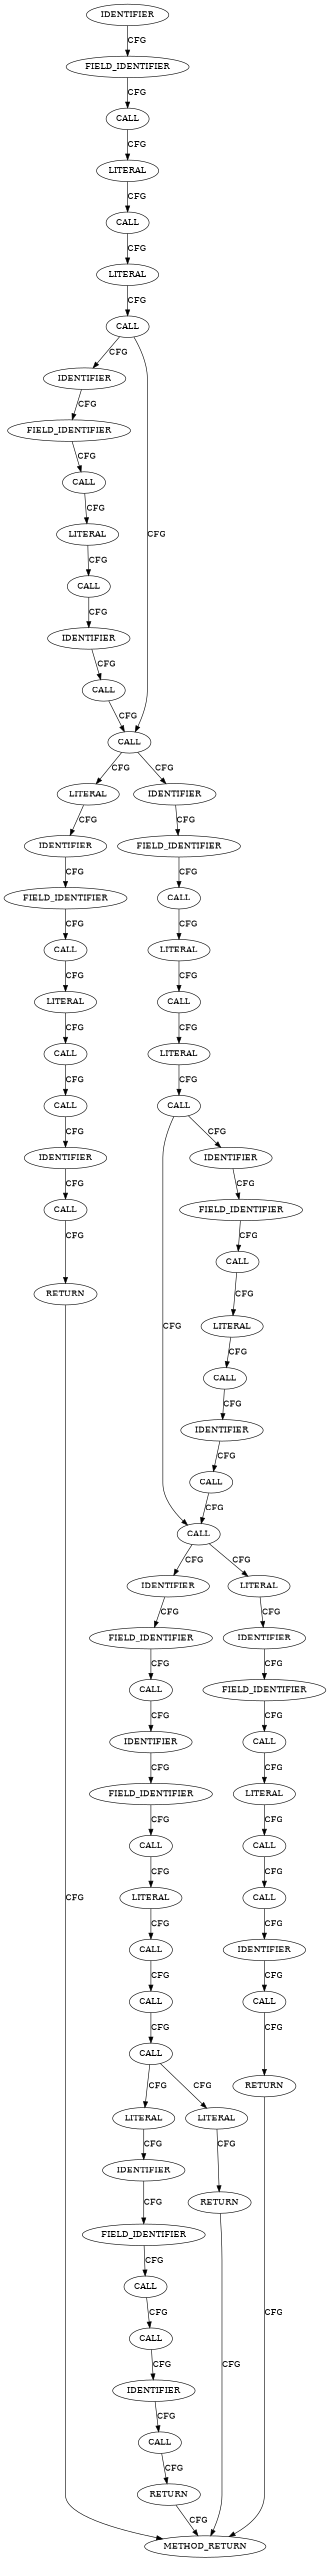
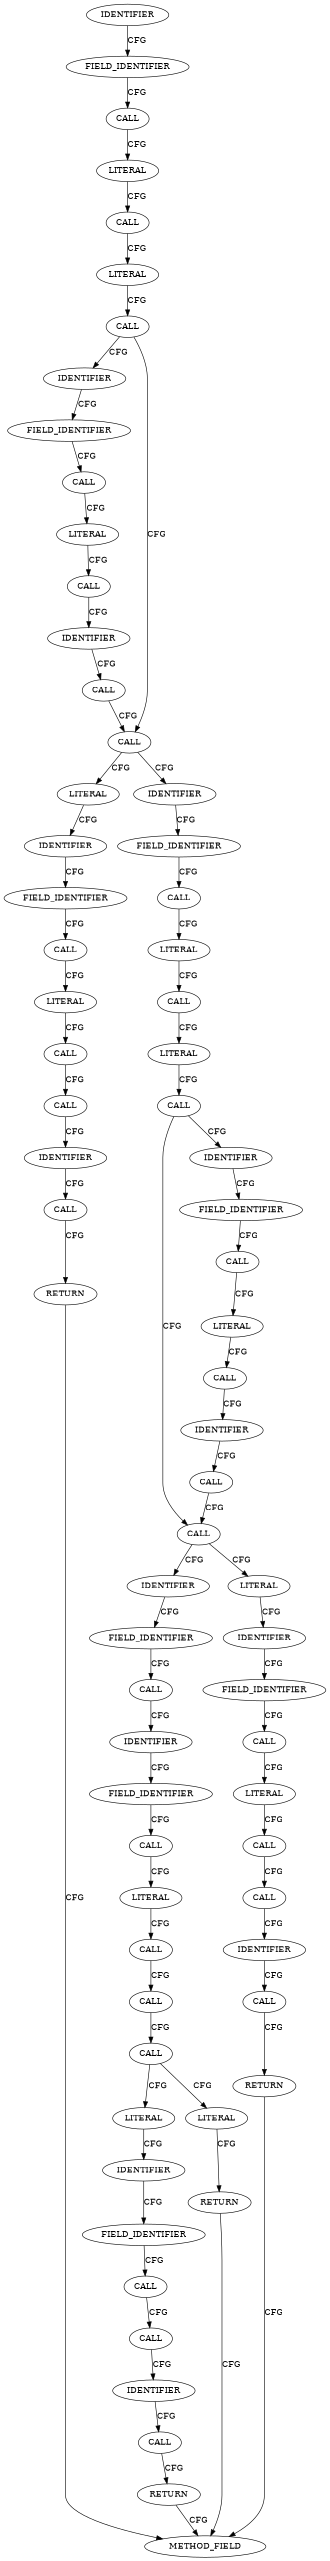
  strict digraph {
    node [ARGUMENT_INDEX=1 CODE=desc COLUMN_NUMBER=6 LINE_NUMBER=554 ORDER=1 filename="messenger_v2.c" TYPE_FULL_NAME="<empty>"]
    n1 [ARGUMENT_INDEX=2 CANONICAL_NAME=fd_lens CODE=fd_lens COLUMN_NUMBER=42 LINE_NUMBER=546 ORDER=2 label=FIELD_IDENTIFIER TYPE_FULL_NAME=""]
    n2 [CODE="desc->fd_lens" COLUMN_NUMBER=42 DISPATCH_TYPE=STATIC_DISPATCH LINE_NUMBER=546 METHOD_FULL_NAME="<operator>.indirectFieldAccess" NAME="<operator>.indirectFieldAccess" label=CALL]
    n3 [ARGUMENT_INDEX=2 CODE=3 COLUMN_NUMBER=56 LINE_NUMBER=546 ORDER=2 TYPE_FULL_NAME=int label=LITERAL]
    n4 [ARGUMENT_INDEX=2 CODE="desc->fd_lens[3]" COLUMN_NUMBER=42 DISPATCH_TYPE=STATIC_DISPATCH LINE_NUMBER=546 METHOD_FULL_NAME="<operator>.indirectIndexAccess" NAME="<operator>.indirectIndexAccess" ORDER=2 label=CALL]
    n5 [ARGUMENT_INDEX=-1 CODE="pr_err(\"bad data segment length %d\\n\", desc->fd_lens[3])" COLUMN_NUMBER=3 DISPATCH_TYPE=STATIC_DISPATCH LINE_NUMBER=546 METHOD_FULL_NAME=pr_err NAME=pr_err label=CALL]
    n6 [CODE=EINVAL COLUMN_NUMBER=11 LINE_NUMBER=547 NAME=EINVAL TYPE_FULL_NAME=ANY label=IDENTIFIER]
    n7 [ARGUMENT_INDEX=2 CODE="desc->fd_seg_cnt - 1" COLUMN_NUMBER=21 DISPATCH_TYPE=STATIC_DISPATCH METHOD_FULL_NAME="<operator>.subtraction" NAME="<operator>.subtraction" ORDER=2 label=CALL]
    n8 [CODE="desc->fd_lens[desc->fd_seg_cnt - 1]" COLUMN_NUMBER=7 DISPATCH_TYPE=STATIC_DISPATCH METHOD_FULL_NAME="<operator>.indirectIndexAccess" NAME="<operator>.indirectIndexAccess" label=CALL]
    n9 [ARGUMENT_INDEX=-1 CODE="!desc->fd_lens[desc->fd_seg_cnt - 1]" DISPATCH_TYPE=STATIC_DISPATCH METHOD_FULL_NAME="<operator>.logicalNot" NAME="<operator>.logicalNot" label=CALL]
    n10 [CODE="\"last segment empty, segment count %d\\n\"" COLUMN_NUMBER=10 LINE_NUMBER=555 TYPE_FULL_NAME=char label=LITERAL]
    n11 [ARGUMENT_INDEX=-1 CODE=0 COLUMN_NUMBER=9 LINE_NUMBER=560 TYPE_FULL_NAME=int label=LITERAL]
    n12 [ARGUMENT_INDEX=-1 CODE="-EINVAL" COLUMN_NUMBER=10 DISPATCH_TYPE=STATIC_DISPATCH LINE_NUMBER=547 METHOD_FULL_NAME="<operator>.minus" NAME="<operator>.minus" label=CALL]
    n13 [ARGUMENT_INDEX=-1 CODE="return -EINVAL;" COLUMN_NUMBER=3 LINE_NUMBER=547 ORDER=2 label=RETURN TYPE_FULL_NAME=""]
-   n14 [CODE=RET COLUMN_NUMBER=1 EVALUATION_STRATEGY=BY_VALUE LINE_NUMBER=501 ORDER=4 TYPE_FULL_NAME=int label=METHOD_RETURN ARGUMENT_INDEX=""]
+   n14 [CODE=RET COLUMN_NUMBER=1 EVALUATION_STRATEGY=BY_VALUE LINE_NUMBER=501 ORDER=4 TYPE_FULL_NAME=int label=METHOD_FIELD ARGUMENT_INDEX=""]
    n15 [CODE="\"bad middle segment length %d\\n\"" COLUMN_NUMBER=10 LINE_NUMBER=541 TYPE_FULL_NAME=char label=LITERAL]
    n16 [COLUMN_NUMBER=44 LINE_NUMBER=541 NAME=desc TYPE_FULL_NAME="ceph_frame_desc*" label=IDENTIFIER]
    n17 [ARGUMENT_INDEX=2 CANONICAL_NAME=fd_lens CODE=fd_lens COLUMN_NUMBER=44 LINE_NUMBER=541 ORDER=2 label=FIELD_IDENTIFIER TYPE_FULL_NAME=""]
    n18 [CODE="desc->fd_lens" COLUMN_NUMBER=44 DISPATCH_TYPE=STATIC_DISPATCH LINE_NUMBER=541 METHOD_FULL_NAME="<operator>.indirectFieldAccess" NAME="<operator>.indirectFieldAccess" label=CALL]
    n19 [COLUMN_NUMBER=10 LINE_NUMBER=556 NAME=desc TYPE_FULL_NAME="ceph_frame_desc*" label=IDENTIFIER]
    n20 [ARGUMENT_INDEX=-1 CODE="return 0;" COLUMN_NUMBER=2 LINE_NUMBER=560 ORDER=19 label=RETURN TYPE_FULL_NAME=""]
    n21 [ARGUMENT_INDEX=-1 CODE="return -EINVAL;" COLUMN_NUMBER=3 LINE_NUMBER=557 ORDER=2 label=RETURN TYPE_FULL_NAME=""]
    n22 [CODE="desc->fd_lens" DISPATCH_TYPE=STATIC_DISPATCH LINE_NUMBER=539 METHOD_FULL_NAME="<operator>.indirectFieldAccess" NAME="<operator>.indirectFieldAccess" label=CALL]
    n23 [ARGUMENT_INDEX=2 CODE=2 COLUMN_NUMBER=20 LINE_NUMBER=539 ORDER=2 TYPE_FULL_NAME=int label=LITERAL]
    n24 [CODE="desc->fd_lens[2]" DISPATCH_TYPE=STATIC_DISPATCH LINE_NUMBER=539 METHOD_FULL_NAME="<operator>.indirectIndexAccess" NAME="<operator>.indirectIndexAccess" label=CALL]
    n25 [ARGUMENT_INDEX=2 CODE=0 COLUMN_NUMBER=25 LINE_NUMBER=539 ORDER=2 TYPE_FULL_NAME=int label=LITERAL]
    n26 [ARGUMENT_INDEX=2 CODE=2 COLUMN_NUMBER=58 LINE_NUMBER=541 ORDER=2 TYPE_FULL_NAME=int label=LITERAL]
    n27 [ARGUMENT_INDEX=2 CODE="desc->fd_lens[2]" COLUMN_NUMBER=44 DISPATCH_TYPE=STATIC_DISPATCH LINE_NUMBER=541 METHOD_FULL_NAME="<operator>.indirectIndexAccess" NAME="<operator>.indirectIndexAccess" ORDER=2 label=CALL]
    n28 [ARGUMENT_INDEX=-1 CODE="pr_err(\"bad middle segment length %d\\n\", desc->fd_lens[2])" COLUMN_NUMBER=3 DISPATCH_TYPE=STATIC_DISPATCH LINE_NUMBER=541 METHOD_FULL_NAME=pr_err NAME=pr_err label=CALL]
    n29 [CODE="desc->fd_lens[3]" DISPATCH_TYPE=STATIC_DISPATCH LINE_NUMBER=544 METHOD_FULL_NAME="<operator>.indirectIndexAccess" NAME="<operator>.indirectIndexAccess" label=CALL]
    n30 [ARGUMENT_INDEX=2 CODE=0 COLUMN_NUMBER=25 LINE_NUMBER=544 ORDER=2 TYPE_FULL_NAME=int label=LITERAL]
    n31 [CODE="desc->fd_lens[3] < 0" DISPATCH_TYPE=STATIC_DISPATCH LINE_NUMBER=544 METHOD_FULL_NAME="<operator>.lessThan" NAME="<operator>.lessThan" label=CALL]
    n32 [ARGUMENT_INDEX=-1 CODE="desc->fd_lens[3] < 0 ||\n	    desc->fd_lens[3] > CEPH_MSG_MAX_DATA_LEN" DISPATCH_TYPE=STATIC_DISPATCH LINE_NUMBER=544 METHOD_FULL_NAME="<operator>.logicalOr" NAME="<operator>.logicalOr" label=CALL]
    n33 [LINE_NUMBER=545 NAME=desc TYPE_FULL_NAME="ceph_frame_desc*" label=IDENTIFIER]
    n34 [CODE="desc->fd_lens" DISPATCH_TYPE=STATIC_DISPATCH LINE_NUMBER=545 METHOD_FULL_NAME="<operator>.indirectFieldAccess" NAME="<operator>.indirectFieldAccess" label=CALL]
    n35 [ARGUMENT_INDEX=2 CODE=3 COLUMN_NUMBER=20 LINE_NUMBER=545 ORDER=2 TYPE_FULL_NAME=int label=LITERAL]
    n36 [CODE="desc->fd_lens[3]" DISPATCH_TYPE=STATIC_DISPATCH LINE_NUMBER=545 METHOD_FULL_NAME="<operator>.indirectIndexAccess" NAME="<operator>.indirectIndexAccess" label=CALL]
    n37 [ARGUMENT_INDEX=2 CODE=CEPH_MSG_MAX_DATA_LEN COLUMN_NUMBER=25 LINE_NUMBER=545 NAME=CEPH_MSG_MAX_DATA_LEN ORDER=2 TYPE_FULL_NAME=ANY label=IDENTIFIER]
    n38 [ARGUMENT_INDEX=2 CODE="desc->fd_lens[3] > CEPH_MSG_MAX_DATA_LEN" DISPATCH_TYPE=STATIC_DISPATCH LINE_NUMBER=545 METHOD_FULL_NAME="<operator>.greaterThan" NAME="<operator>.greaterThan" ORDER=2 label=CALL]
    n39 [LINE_NUMBER=540 NAME=desc TYPE_FULL_NAME="ceph_frame_desc*" label=IDENTIFIER]
    n40 [ARGUMENT_INDEX=2 CANONICAL_NAME=fd_lens CODE=fd_lens LINE_NUMBER=540 ORDER=2 label=FIELD_IDENTIFIER TYPE_FULL_NAME=""]
    n41 [CODE="desc->fd_lens" DISPATCH_TYPE=STATIC_DISPATCH LINE_NUMBER=540 METHOD_FULL_NAME="<operator>.indirectFieldAccess" NAME="<operator>.indirectFieldAccess" label=CALL]
    n42 [ARGUMENT_INDEX=2 CODE=2 COLUMN_NUMBER=20 LINE_NUMBER=540 ORDER=2 TYPE_FULL_NAME=int label=LITERAL]
    n43 [COLUMN_NUMBER=7 NAME=desc TYPE_FULL_NAME="ceph_frame_desc*" label=IDENTIFIER]
    n44 [CODE="\"bad data segment length %d\\n\"" COLUMN_NUMBER=10 LINE_NUMBER=546 TYPE_FULL_NAME=char label=LITERAL]
    n45 [ARGUMENT_INDEX=2 CANONICAL_NAME=fd_lens CODE=fd_lens LINE_NUMBER=545 ORDER=2 label=FIELD_IDENTIFIER TYPE_FULL_NAME=""]
    n46 [ARGUMENT_INDEX=2 CANONICAL_NAME=fd_lens CODE=fd_lens COLUMN_NUMBER=7 ORDER=2 label=FIELD_IDENTIFIER TYPE_FULL_NAME=""]
    n47 [COLUMN_NUMBER=42 LINE_NUMBER=546 NAME=desc TYPE_FULL_NAME="ceph_frame_desc*" label=IDENTIFIER]
    n48 [ARGUMENT_INDEX=2 CODE="desc->fd_lens[2] > CEPH_MSG_MAX_MIDDLE_LEN" DISPATCH_TYPE=STATIC_DISPATCH LINE_NUMBER=540 METHOD_FULL_NAME="<operator>.greaterThan" NAME="<operator>.greaterThan" ORDER=2 label=CALL]
    n49 [ARGUMENT_INDEX=-1 CODE="desc->fd_lens[2] < 0 ||\n	    desc->fd_lens[2] > CEPH_MSG_MAX_MIDDLE_LEN" DISPATCH_TYPE=STATIC_DISPATCH LINE_NUMBER=539 METHOD_FULL_NAME="<operator>.logicalOr" NAME="<operator>.logicalOr" label=CALL]
    n50 [LINE_NUMBER=544 NAME=desc TYPE_FULL_NAME="ceph_frame_desc*" label=IDENTIFIER]
    n51 [ARGUMENT_INDEX=2 CANONICAL_NAME=fd_lens CODE=fd_lens LINE_NUMBER=544 ORDER=2 label=FIELD_IDENTIFIER TYPE_FULL_NAME=""]
    n52 [ARGUMENT_INDEX=-1 CODE="-EINVAL" COLUMN_NUMBER=10 DISPATCH_TYPE=STATIC_DISPATCH LINE_NUMBER=557 METHOD_FULL_NAME="<operator>.minus" NAME="<operator>.minus" label=CALL]
    n53 [ARGUMENT_INDEX=2 CANONICAL_NAME=fd_seg_cnt CODE=fd_seg_cnt COLUMN_NUMBER=10 LINE_NUMBER=556 ORDER=2 label=FIELD_IDENTIFIER TYPE_FULL_NAME=""]
    n54 [CODE="desc->fd_lens[2]" DISPATCH_TYPE=STATIC_DISPATCH LINE_NUMBER=540 METHOD_FULL_NAME="<operator>.indirectIndexAccess" NAME="<operator>.indirectIndexAccess" label=CALL]
    n55 [ARGUMENT_INDEX=2 CODE=CEPH_MSG_MAX_MIDDLE_LEN COLUMN_NUMBER=25 LINE_NUMBER=540 NAME=CEPH_MSG_MAX_MIDDLE_LEN ORDER=2 TYPE_FULL_NAME=ANY label=IDENTIFIER]
    n56 [CODE="desc->fd_lens[2] < 0" DISPATCH_TYPE=STATIC_DISPATCH LINE_NUMBER=539 METHOD_FULL_NAME="<operator>.lessThan" NAME="<operator>.lessThan" label=CALL]
    n57 [CODE=EINVAL COLUMN_NUMBER=11 LINE_NUMBER=542 NAME=EINVAL TYPE_FULL_NAME=ANY label=IDENTIFIER]
    n58 [ARGUMENT_INDEX=2 CODE="desc->fd_seg_cnt" COLUMN_NUMBER=10 DISPATCH_TYPE=STATIC_DISPATCH LINE_NUMBER=556 METHOD_FULL_NAME="<operator>.indirectFieldAccess" NAME="<operator>.indirectFieldAccess" ORDER=2 label=CALL]
    n59 [ARGUMENT_INDEX=2 CODE=1 COLUMN_NUMBER=40 ORDER=2 TYPE_FULL_NAME=int label=LITERAL]
    n60 [CODE="desc->fd_lens" COLUMN_NUMBER=7 DISPATCH_TYPE=STATIC_DISPATCH METHOD_FULL_NAME="<operator>.indirectFieldAccess" NAME="<operator>.indirectFieldAccess" label=CALL]
    n61 [COLUMN_NUMBER=21 NAME=desc TYPE_FULL_NAME="ceph_frame_desc*" label=IDENTIFIER]
    n62 [ARGUMENT_INDEX=2 CANONICAL_NAME=fd_seg_cnt CODE=fd_seg_cnt COLUMN_NUMBER=21 ORDER=2 label=FIELD_IDENTIFIER TYPE_FULL_NAME=""]
    n63 [ARGUMENT_INDEX=-1 CODE="pr_err(\"last segment empty, segment count %d\\n\",\n		       desc->fd_seg_cnt)" COLUMN_NUMBER=3 DISPATCH_TYPE=STATIC_DISPATCH LINE_NUMBER=555 METHOD_FULL_NAME=pr_err NAME=pr_err label=CALL]
    n64 [CODE=EINVAL COLUMN_NUMBER=11 LINE_NUMBER=557 NAME=EINVAL TYPE_FULL_NAME=ANY label=IDENTIFIER]
    n65 [ARGUMENT_INDEX=-1 CODE="return -EINVAL;" COLUMN_NUMBER=3 LINE_NUMBER=542 ORDER=2 label=RETURN TYPE_FULL_NAME=""]
    n66 [CODE="desc->fd_lens" DISPATCH_TYPE=STATIC_DISPATCH LINE_NUMBER=544 METHOD_FULL_NAME="<operator>.indirectFieldAccess" NAME="<operator>.indirectFieldAccess" label=CALL]
    n67 [ARGUMENT_INDEX=2 CODE=3 COLUMN_NUMBER=20 LINE_NUMBER=544 ORDER=2 TYPE_FULL_NAME=int label=LITERAL]
    n68 [CODE="desc->fd_seg_cnt" COLUMN_NUMBER=21 DISPATCH_TYPE=STATIC_DISPATCH METHOD_FULL_NAME="<operator>.indirectFieldAccess" NAME="<operator>.indirectFieldAccess" label=CALL]
    n69 [ARGUMENT_INDEX=2 CANONICAL_NAME=fd_lens CODE=fd_lens LINE_NUMBER=539 ORDER=2 label=FIELD_IDENTIFIER TYPE_FULL_NAME=""]
    n70 [LINE_NUMBER=539 NAME=desc TYPE_FULL_NAME="ceph_frame_desc*" label=IDENTIFIER]
    n71 [ARGUMENT_INDEX=-1 CODE="-EINVAL" COLUMN_NUMBER=10 DISPATCH_TYPE=STATIC_DISPATCH LINE_NUMBER=542 METHOD_FULL_NAME="<operator>.minus" NAME="<operator>.minus" label=CALL]
    n1 -> n2 [label=CFG]
    n2 -> n3 [label=CFG]
    n3 -> n4 [label=CFG]
    n4 -> n5 [label=CFG]
    n5 -> n6 [label=CFG]
    n6 -> n12 [label=CFG]
    n7 -> n8 [label=CFG]
    n8 -> n9 [label=CFG]
    n9 -> n10 [label=CFG]
    n9 -> n11 [label=CFG]
    n10 -> n19 [label=CFG]
    n11 -> n20 [label=CFG]
    n12 -> n13 [label=CFG]
    n13 -> n14 [label=CFG]
    n15 -> n16 [label=CFG]
    n16 -> n17 [label=CFG]
    n17 -> n18 [label=CFG]
    n18 -> n26 [label=CFG]
    n19 -> n53 [label=CFG]
    n20 -> n14 [label=CFG]
    n21 -> n14 [label=CFG]
    n22 -> n23 [label=CFG]
    n23 -> n24 [label=CFG]
    n24 -> n25 [label=CFG]
    n25 -> n56 [label=CFG]
    n26 -> n27 [label=CFG]
    n27 -> n28 [label=CFG]
    n28 -> n57 [label=CFG]
    n29 -> n30 [label=CFG]
    n30 -> n31 [label=CFG]
    n31 -> n32 [label=CFG]
    n31 -> n33 [label=CFG]
    n32 -> n43 [label=CFG]
    n32 -> n44 [label=CFG]
    n33 -> n45 [label=CFG]
    n34 -> n35 [label=CFG]
    n35 -> n36 [label=CFG]
    n36 -> n37 [label=CFG]
    n37 -> n38 [label=CFG]
    n38 -> n32 [label=CFG]
    n39 -> n40 [label=CFG]
    n40 -> n41 [label=CFG]
    n41 -> n42 [label=CFG]
    n42 -> n54 [label=CFG]
    n43 -> n46 [label=CFG]
    n44 -> n47 [label=CFG]
    n45 -> n34 [label=CFG]
    n46 -> n60 [label=CFG]
    n47 -> n1 [label=CFG]
    n48 -> n49 [label=CFG]
    n49 -> n15 [label=CFG]
    n49 -> n50 [label=CFG]
    n50 -> n51 [label=CFG]
    n51 -> n66 [label=CFG]
    n52 -> n21 [label=CFG]
    n53 -> n58 [label=CFG]
    n54 -> n55 [label=CFG]
    n55 -> n48 [label=CFG]
    n56 -> n39 [label=CFG]
    n56 -> n49 [label=CFG]
    n57 -> n71 [label=CFG]
    n58 -> n63 [label=CFG]
    n59 -> n7 [label=CFG]
    n60 -> n61 [label=CFG]
    n61 -> n62 [label=CFG]
    n62 -> n68 [label=CFG]
    n63 -> n64 [label=CFG]
    n64 -> n52 [label=CFG]
    n65 -> n14 [label=CFG]
    n66 -> n67 [label=CFG]
    n67 -> n29 [label=CFG]
    n68 -> n59 [label=CFG]
    n69 -> n22 [label=CFG]
    n70 -> n69 [label=CFG]
    n71 -> n65 [label=CFG]
  }
